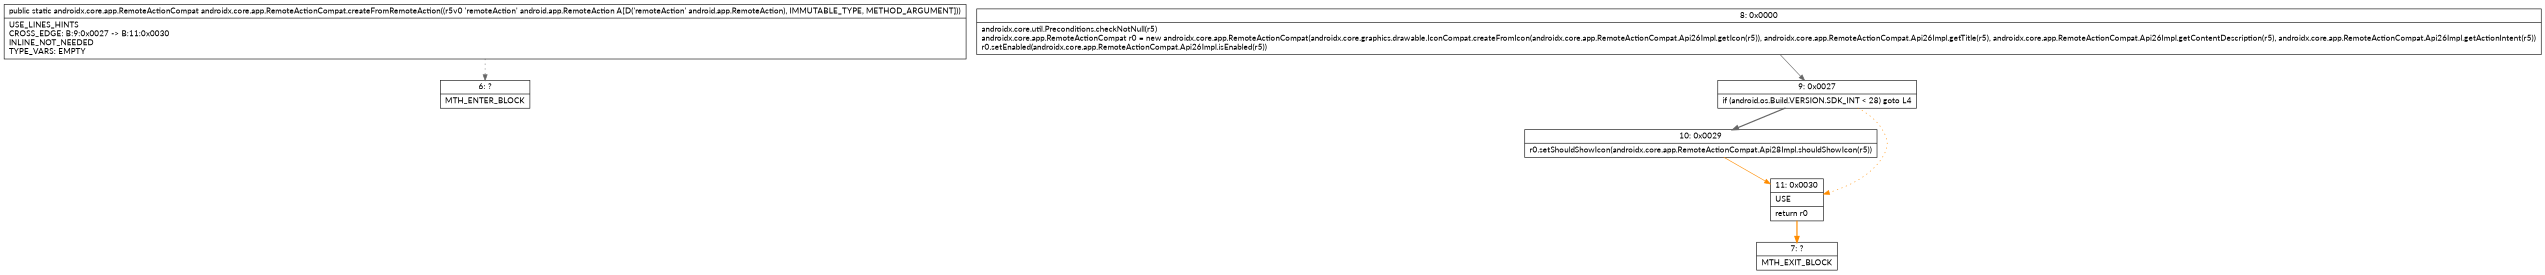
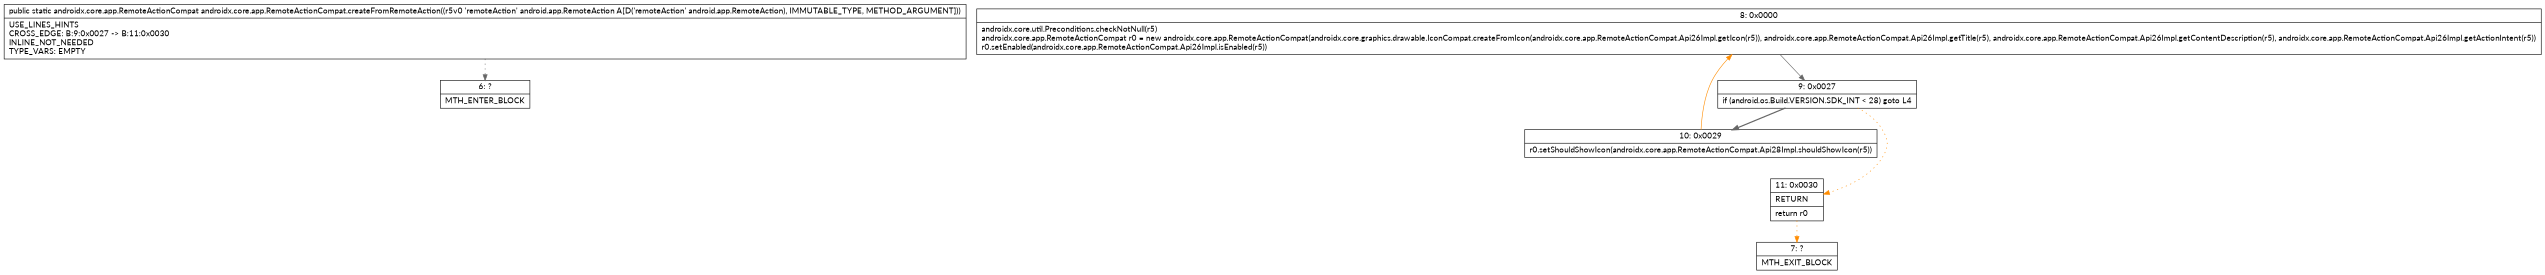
  digraph {
    fontname=Lato
    node [fontname=Lato shape=record]
    edge [color=gray40 fontname=Lato style=solid]
    n1 [label="{6\:\ ?|MTH_ENTER_BLOCK\l}"]
    n2 [label="{8\:\ 0x0000|androidx.core.util.Preconditions.checkNotNull(r5)\landroidx.core.app.RemoteActionCompat r0 = new androidx.core.app.RemoteActionCompat(androidx.core.graphics.drawable.IconCompat.createFromIcon(androidx.core.app.RemoteActionCompat.Api26Impl.getIcon(r5)), androidx.core.app.RemoteActionCompat.Api26Impl.getTitle(r5), androidx.core.app.RemoteActionCompat.Api26Impl.getContentDescription(r5), androidx.core.app.RemoteActionCompat.Api26Impl.getActionIntent(r5))\lr0.setEnabled(androidx.core.app.RemoteActionCompat.Api26Impl.isEnabled(r5))\l}"]
    n3 [label="{9\:\ 0x0027|if (android.os.Build.VERSION.SDK_INT \< 28) goto L4\l}"]
    n4 [label="{10\:\ 0x0029|r0.setShouldShowIcon(androidx.core.app.RemoteActionCompat.Api28Impl.shouldShowIcon(r5))\l}"]
-   n5 [label="{11\:\ 0x0030|USE\l|return r0\l}"]
+   n5 [label="{11\:\ 0x0030|RETURN\l|return r0\l}"]
    n6 [label="{7\:\ ?|MTH_EXIT_BLOCK\l}"]
    n7 [label="{public static androidx.core.app.RemoteActionCompat androidx.core.app.RemoteActionCompat.createFromRemoteAction((r5v0 'remoteAction' android.app.RemoteAction A[D('remoteAction' android.app.RemoteAction), IMMUTABLE_TYPE, METHOD_ARGUMENT]))  | USE_LINES_HINTS\lCROSS_EDGE: B:9:0x0027 \-\> B:11:0x0030\lINLINE_NOT_NEEDED\lTYPE_VARS: EMPTY\l}"]
    n2 -> n3
    n3 -> n4 [style=bold]
    n3 -> n5 [color=darkorange style=dotted]
-   n4 -> n5 [color=darkorange]
-   n5 -> n6 [color=darkorange style=bold]
+   n4 -> n2 [color=darkorange]
+   n5 -> n6 [color=darkorange style=dotted]
    n7 -> n1 [style=dotted]
  }
